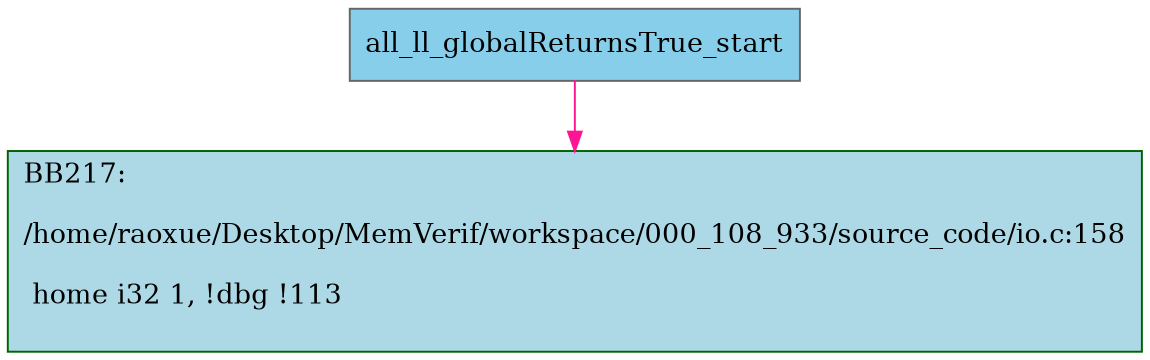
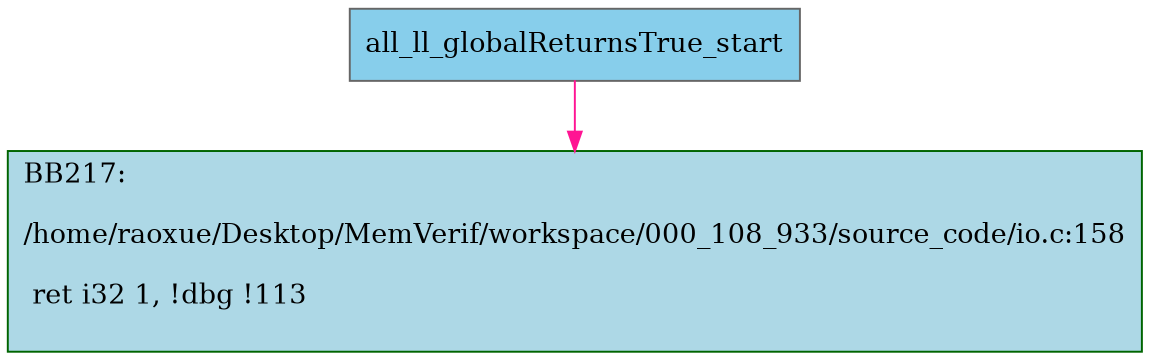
  digraph {
    node [shape=record style=filled]
    n1 [label="{all_ll_globalReturnsTrue_start}" fillcolor=skyblue color=gray40]
-   n2 [label="{BB217:\l\l/home/raoxue/Desktop/MemVerif/workspace/000_108_933/source_code/io.c:158\l\n  home i32 1, !dbg !113\l\n}" fillcolor=lightblue color=darkgreen]
+   n2 [label="{BB217:\l\l/home/raoxue/Desktop/MemVerif/workspace/000_108_933/source_code/io.c:158\l\n  ret i32 1, !dbg !113\l\n}" fillcolor=lightblue color=darkgreen]
    n1 -> n2 [color=deeppink]
  }
